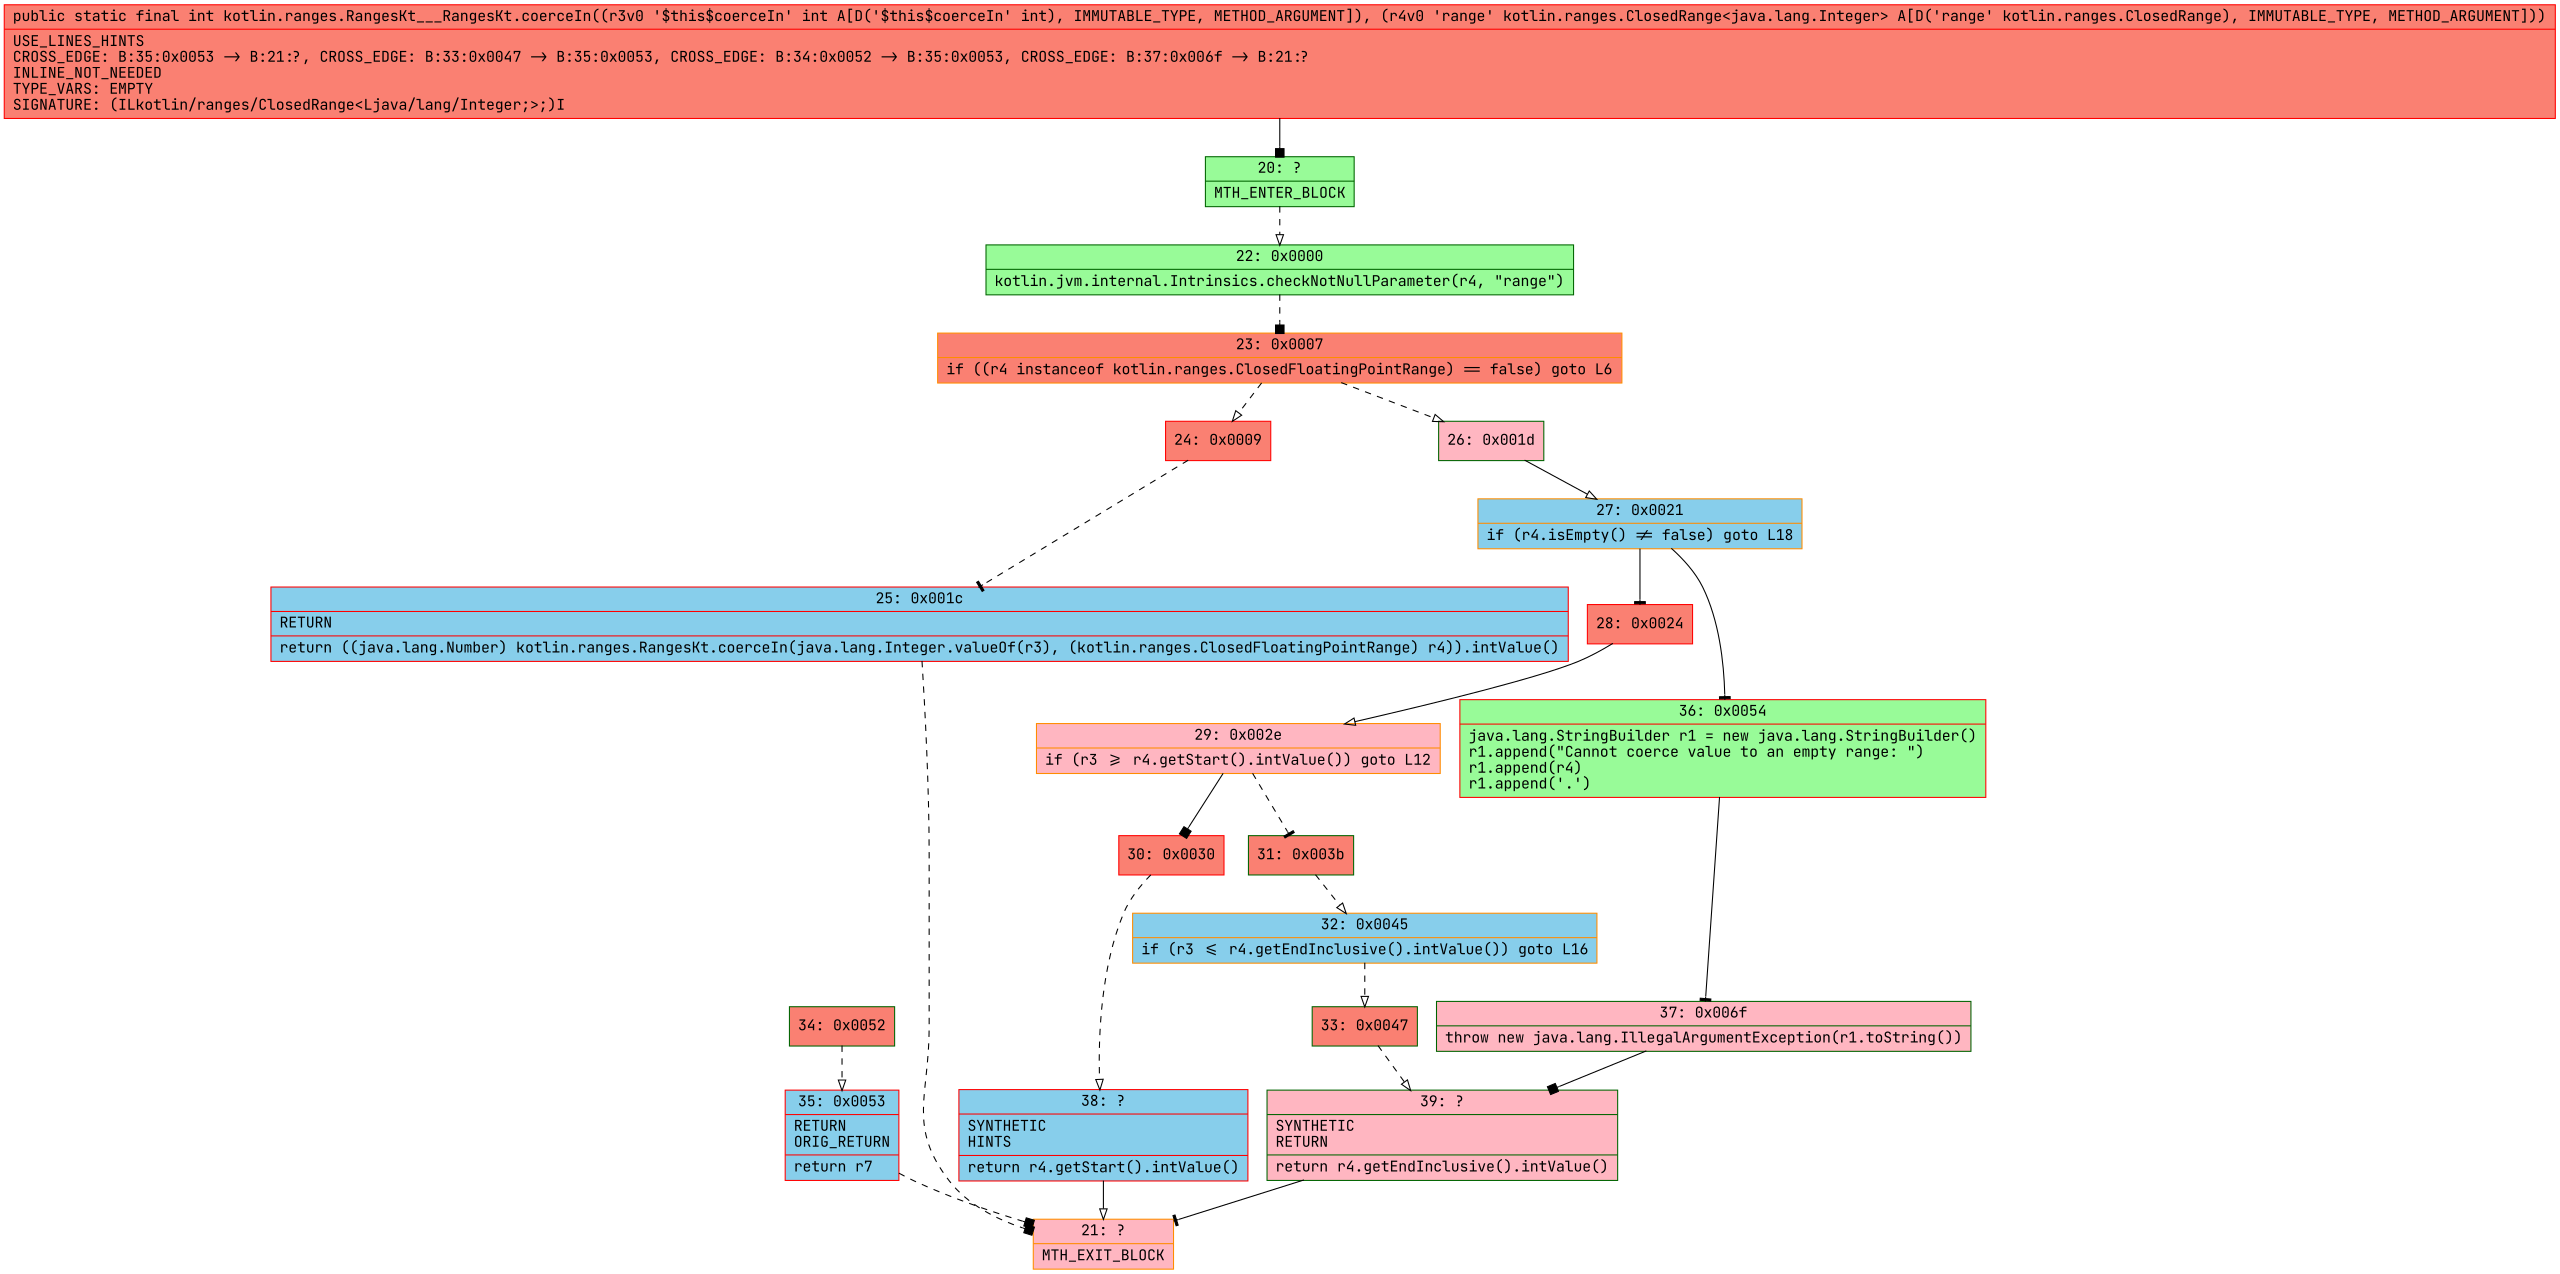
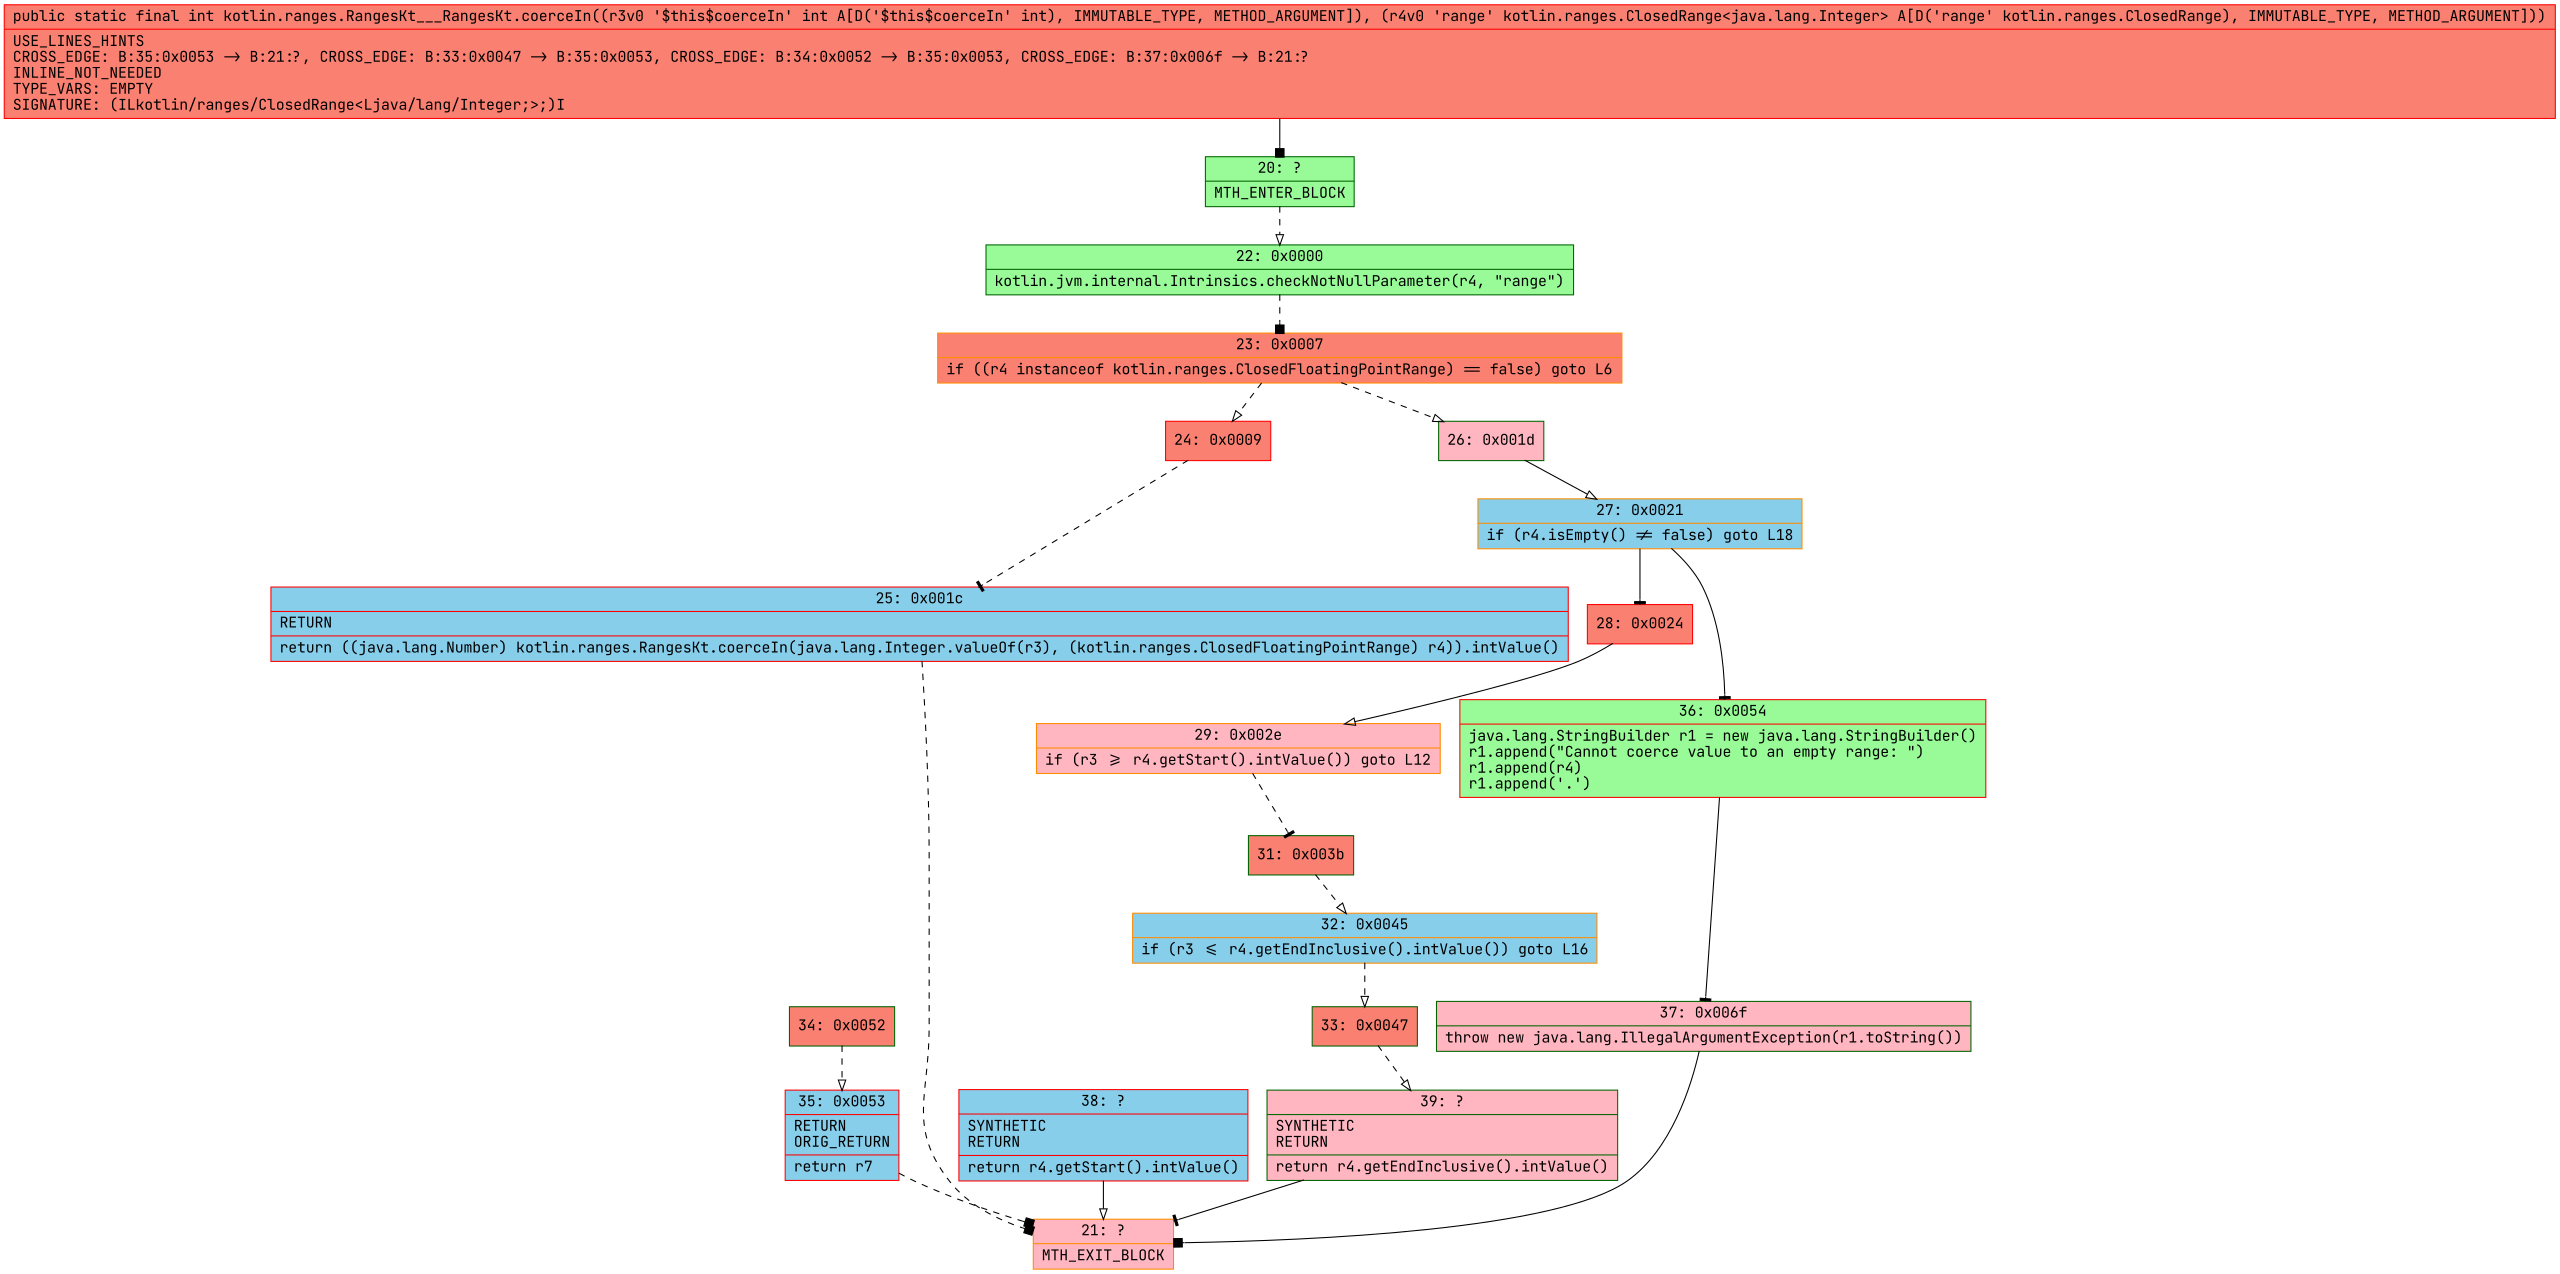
  digraph {
    fontname="JetBrains Mono"
    node [color=darkgreen fillcolor=salmon fontname="JetBrains Mono" shape=record style=filled]
    edge [arrowhead=onormal fontname="JetBrains Mono" style=dashed]
    n1 [fillcolor=palegreen label="{20\:\ ?|MTH_ENTER_BLOCK\l}"]
    n2 [fillcolor=palegreen label="{22\:\ 0x0000|kotlin.jvm.internal.Intrinsics.checkNotNullParameter(r4, \"range\")\l}"]
    n3 [color=darkorange label="{23\:\ 0x0007|if ((r4 instanceof kotlin.ranges.ClosedFloatingPointRange) == false) goto L6\l}"]
    n4 [color=red label="{24\:\ 0x0009}"]
    n5 [fillcolor=lightpink label="{26\:\ 0x001d}"]
    n6 [color=red fillcolor=skyblue label="{25\:\ 0x001c|RETURN\l|return ((java.lang.Number) kotlin.ranges.RangesKt.coerceIn(java.lang.Integer.valueOf(r3), (kotlin.ranges.ClosedFloatingPointRange) r4)).intValue()\l}"]
    n7 [color=darkorange fillcolor=skyblue label="{27\:\ 0x0021|if (r4.isEmpty() != false) goto L18\l}"]
    n8 [color=darkorange fillcolor=lightpink label="{21\:\ ?|MTH_EXIT_BLOCK\l}"]
    n9 [color=red label="{28\:\ 0x0024}"]
    n10 [color=red fillcolor=palegreen label="{36\:\ 0x0054|java.lang.StringBuilder r1 = new java.lang.StringBuilder()\lr1.append(\"Cannot coerce value to an empty range: \")\lr1.append(r4)\lr1.append('.')\l}"]
    n11 [color=darkorange fillcolor=lightpink label="{29\:\ 0x002e|if (r3 \>= r4.getStart().intValue()) goto L12\l}"]
    n12 [fillcolor=lightpink label="{37\:\ 0x006f|throw new java.lang.IllegalArgumentException(r1.toString())\l}"]
-   n13 [color=red label="{30\:\ 0x0030}"]
    n14 [label="{31\:\ 0x003b}"]
-   n15 [color=red fillcolor=skyblue label="{38\:\ ?|SYNTHETIC\lHINTS\l|return r4.getStart().intValue()\l}"]
+   n15 [color=red fillcolor=skyblue label="{38\:\ ?|SYNTHETIC\lRETURN\l|return r4.getStart().intValue()\l}"]
    n16 [color=darkorange fillcolor=skyblue label="{32\:\ 0x0045|if (r3 \<= r4.getEndInclusive().intValue()) goto L16\l}"]
    n17 [label="{33\:\ 0x0047}"]
    n18 [fillcolor=lightpink label="{39\:\ ?|SYNTHETIC\lRETURN\l|return r4.getEndInclusive().intValue()\l}"]
    n19 [label="{34\:\ 0x0052}"]
    n20 [color=red fillcolor=skyblue label="{35\:\ 0x0053|RETURN\lORIG_RETURN\l|return r7\l}"]
    n21 [color=red label="{public static final int kotlin.ranges.RangesKt___RangesKt.coerceIn((r3v0 '$this$coerceIn' int A[D('$this$coerceIn' int), IMMUTABLE_TYPE, METHOD_ARGUMENT]), (r4v0 'range' kotlin.ranges.ClosedRange\<java.lang.Integer\> A[D('range' kotlin.ranges.ClosedRange), IMMUTABLE_TYPE, METHOD_ARGUMENT]))  | USE_LINES_HINTS\lCROSS_EDGE: B:35:0x0053 \-\> B:21:?, CROSS_EDGE: B:33:0x0047 \-\> B:35:0x0053, CROSS_EDGE: B:34:0x0052 \-\> B:35:0x0053, CROSS_EDGE: B:37:0x006f \-\> B:21:?\lINLINE_NOT_NEEDED\lTYPE_VARS: EMPTY\lSIGNATURE: (ILkotlin\/ranges\/ClosedRange\<Ljava\/lang\/Integer;\>;)I\l}"]
    n1 -> n2
    n2 -> n3 [arrowhead=box]
    n3 -> n4
    n3 -> n5
    n4 -> n6 [arrowhead=tee]
    n5 -> n7 [style=solid]
    n6 -> n8 [arrowhead=box]
    n7 -> n9 [arrowhead=tee style=solid]
    n7 -> n10 [arrowhead=tee style=solid]
    n9 -> n11 [style=solid]
    n10 -> n12 [arrowhead=tee style=solid]
-   n11 -> n13 [arrowhead=box style=solid]
    n11 -> n14 [arrowhead=tee]
-   n12 -> n18 [arrowhead=box style=solid]
-   n13 -> n15
+   n12 -> n8 [arrowhead=box style=solid]
    n14 -> n16
    n15 -> n8 [style=solid]
    n16 -> n17
    n17 -> n18
    n18 -> n8 [arrowhead=tee style=solid]
    n19 -> n20
    n20 -> n8 [arrowhead=box]
    n21 -> n1 [arrowhead=box style=solid]
  }
